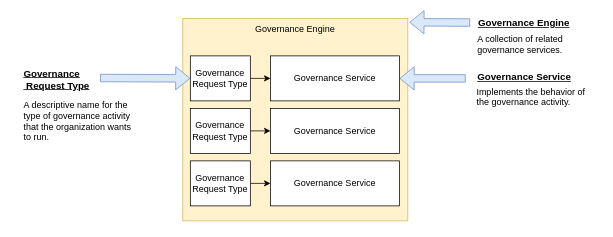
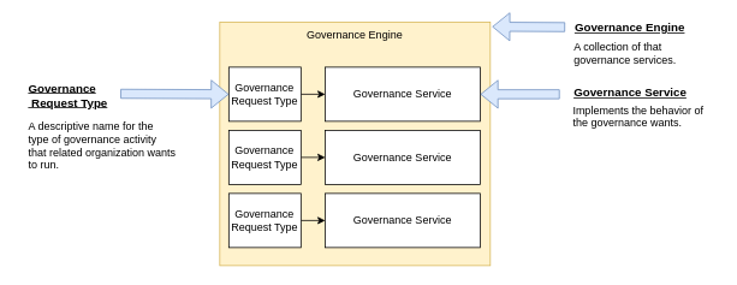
  <mxCell id="0" />
  <mxCell id="1" parent="0" />
  <mxCell id="2" value="Governance Engine" style="rounded=0;whiteSpace=wrap;html=1;verticalAlign=top;fillColor=#fff2cc;strokeColor=#d6b656;" parent="1" vertex="1"><mxGeometry x="243.1" y="24" width="300" height="270" as="geometry" /></mxCell>
  <mxCell id="3" value="Governance Service" style="rounded=0;whiteSpace=wrap;html=1;" parent="1" vertex="1"><mxGeometry x="360" y="74" width="172.1" height="60" as="geometry" /></mxCell>
- <mxCell id="4" value="A collection of related&lt;br&gt;governance services." style="text;html=1;resizable=0;points=[];autosize=1;align=left;verticalAlign=top;spacingTop=0;spacingLeft=9;" parent="1" vertex="1"><mxGeometry x="625.1" y="38" width="140" height="30" as="geometry" /></mxCell>
- <mxCell id="5" value="Implements the behavior of&lt;br&gt;the governance activity.&amp;nbsp;" style="text;html=1;resizable=0;points=[];autosize=1;align=left;verticalAlign=top;spacingTop=0;spacingLeft=9;" parent="1" vertex="1"><mxGeometry x="624.1" y="108" width="170" height="30" as="geometry" /></mxCell>
+ <mxCell id="4" value="A collection of that&lt;br&gt;governance services." style="text;html=1;resizable=0;points=[];autosize=1;align=left;verticalAlign=top;spacingTop=0;spacingLeft=9;" parent="1" vertex="1"><mxGeometry x="625.1" y="38" width="140" height="30" as="geometry" /></mxCell>
+ <mxCell id="5" value="Implements the behavior of&lt;br&gt;the governance wants.&amp;nbsp;" style="text;html=1;resizable=0;points=[];autosize=1;align=left;verticalAlign=top;spacingTop=0;spacingLeft=9;" parent="1" vertex="1"><mxGeometry x="624.1" y="108" width="170" height="30" as="geometry" /></mxCell>
  <mxCell id="6" value="" style="shape=flexArrow;endArrow=classic;html=1;fillColor=#dae8fc;fontSize=13;strokeColor=#6c8ebf;entryX=1.007;entryY=0.019;entryDx=0;entryDy=0;entryPerimeter=0;" parent="1" source="8" target="2" edge="1"><mxGeometry width="50" height="50" relative="1" as="geometry"><mxPoint x="625.1" y="32" as="sourcePoint" /><mxPoint x="565.1" y="29" as="targetPoint" /></mxGeometry></mxCell>
  <mxCell id="7" value="" style="shape=flexArrow;endArrow=classic;html=1;fillColor=#dae8fc;fontSize=13;entryX=1;entryY=0.5;entryDx=0;entryDy=0;exitX=-0.033;exitY=0.6;exitDx=0;exitDy=0;exitPerimeter=0;strokeColor=#6c8ebf;" parent="1" source="9" target="3" edge="1"><mxGeometry width="50" height="50" relative="1" as="geometry"><mxPoint x="672.1" y="173.5" as="sourcePoint" /><mxPoint x="533.1" y="173.5" as="targetPoint" /></mxGeometry></mxCell>
  <mxCell id="8" value="Governance Engine" style="text;html=1;resizable=0;points=[];autosize=1;align=left;verticalAlign=top;spacingTop=-4;fontSize=13;fontStyle=5;spacingLeft=9;" parent="1" vertex="1"><mxGeometry x="626.1" y="20" width="150" height="20" as="geometry" /></mxCell>
  <mxCell id="9" value="Governance Service" style="text;html=1;resizable=0;points=[];autosize=1;align=left;verticalAlign=top;spacingTop=-4;fontSize=13;fontStyle=5;spacingLeft=9;" parent="1" vertex="1"><mxGeometry x="625.1" y="92" width="150" height="20" as="geometry" /></mxCell>
  <mxCell id="10" style="edgeStyle=orthogonalEdgeStyle;rounded=0;orthogonalLoop=1;jettySize=auto;html=1;exitX=1;exitY=0.5;exitDx=0;exitDy=0;entryX=0;entryY=0.5;entryDx=0;entryDy=0;startArrow=none;startFill=0;endArrow=classic;endFill=1;fontColor=#000000;" parent="1" source="11" target="3" edge="1"><mxGeometry relative="1" as="geometry" /></mxCell>
  <mxCell id="11" value="Governance&lt;br&gt;Request Type" style="rounded=0;whiteSpace=wrap;html=1;align=center;" parent="1" vertex="1"><mxGeometry x="253.1" y="74" width="80" height="60" as="geometry" /></mxCell>
- <mxCell id="12" value="A descriptive name for the&lt;br&gt;type of governance activity&lt;br&gt;that the organization wants&lt;br&gt;to run." style="text;html=1;resizable=0;points=[];autosize=1;align=left;verticalAlign=top;spacingTop=0;spacingLeft=9;" parent="1" vertex="1"><mxGeometry x="20" y="126" width="170" height="60" as="geometry" /></mxCell>
+ <mxCell id="12" value="A descriptive name for the&lt;br&gt;type of governance activity&lt;br&gt;that related organization wants&lt;br&gt;to run." style="text;html=1;resizable=0;points=[];autosize=1;align=left;verticalAlign=top;spacingTop=0;spacingLeft=9;" parent="1" vertex="1"><mxGeometry x="20" y="126" width="170" height="60" as="geometry" /></mxCell>
  <mxCell id="13" value="" style="shape=flexArrow;endArrow=classic;html=1;fillColor=#dae8fc;fontSize=13;strokeColor=#6c8ebf;exitX=1.026;exitY=0.55;exitDx=0;exitDy=0;exitPerimeter=0;entryX=0;entryY=0.5;entryDx=0;entryDy=0;" parent="1" source="14" target="11" edge="1"><mxGeometry width="50" height="50" relative="1" as="geometry"><mxPoint x="10" y="71" as="sourcePoint" /><mxPoint x="-116.9" y="73.98" as="targetPoint" /></mxGeometry></mxCell>
  <mxCell id="14" value="Governance&lt;br&gt;&amp;nbsp;Request Type" style="text;html=1;resizable=0;points=[];autosize=1;align=left;verticalAlign=top;spacingTop=-4;fontSize=13;fontStyle=5;spacingLeft=9;" parent="1" vertex="1"><mxGeometry x="20" y="87" width="110" height="30" as="geometry" /></mxCell>
  <mxCell id="15" value="Governance Service" style="rounded=0;whiteSpace=wrap;html=1;" parent="1" vertex="1"><mxGeometry x="360" y="144" width="172.1" height="60" as="geometry" /></mxCell>
  <mxCell id="16" style="edgeStyle=orthogonalEdgeStyle;rounded=0;orthogonalLoop=1;jettySize=auto;html=1;exitX=1;exitY=0.5;exitDx=0;exitDy=0;entryX=0;entryY=0.5;entryDx=0;entryDy=0;startArrow=none;startFill=0;endArrow=classic;endFill=1;fontColor=#000000;" parent="1" source="17" target="15" edge="1"><mxGeometry relative="1" as="geometry" /></mxCell>
  <mxCell id="17" value="Governance&lt;br&gt;Request Type" style="rounded=0;whiteSpace=wrap;html=1;align=center;" parent="1" vertex="1"><mxGeometry x="253.1" y="144" width="80" height="60" as="geometry" /></mxCell>
  <mxCell id="18" value="Governance Service" style="rounded=0;whiteSpace=wrap;html=1;" parent="1" vertex="1"><mxGeometry x="360" y="214" width="172.1" height="60" as="geometry" /></mxCell>
  <mxCell id="19" style="edgeStyle=orthogonalEdgeStyle;rounded=0;orthogonalLoop=1;jettySize=auto;html=1;exitX=1;exitY=0.5;exitDx=0;exitDy=0;entryX=0;entryY=0.5;entryDx=0;entryDy=0;startArrow=none;startFill=0;endArrow=classic;endFill=1;fontColor=#000000;" parent="1" source="20" target="18" edge="1"><mxGeometry relative="1" as="geometry" /></mxCell>
  <mxCell id="20" value="Governance&lt;br&gt;Request Type" style="rounded=0;whiteSpace=wrap;html=1;align=center;" parent="1" vertex="1"><mxGeometry x="253.1" y="214" width="80" height="60" as="geometry" /></mxCell>
